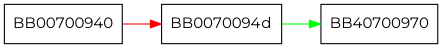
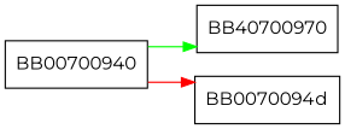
  digraph {
    fontname=Montserrat
    rankdir=LR
    splines=ortho
    node [fontname=Montserrat shape=box]
    edge [fontname=Montserrat]
    n1 [label=BB40700970]
    BB00700940
    BB0070094d
-   BB0070094d -> n1 [color=green]
+   BB00700940 -> n1 [color=green]
    BB00700940 -> BB0070094d [color=red]
  }
